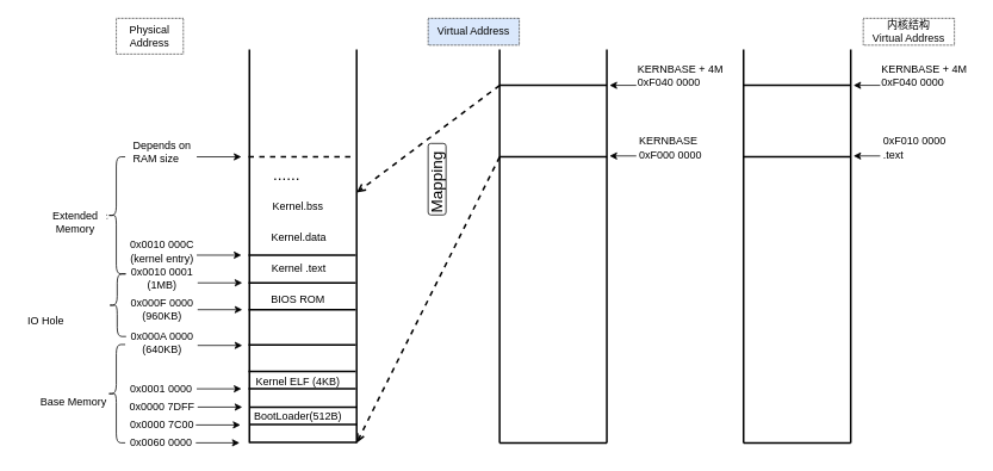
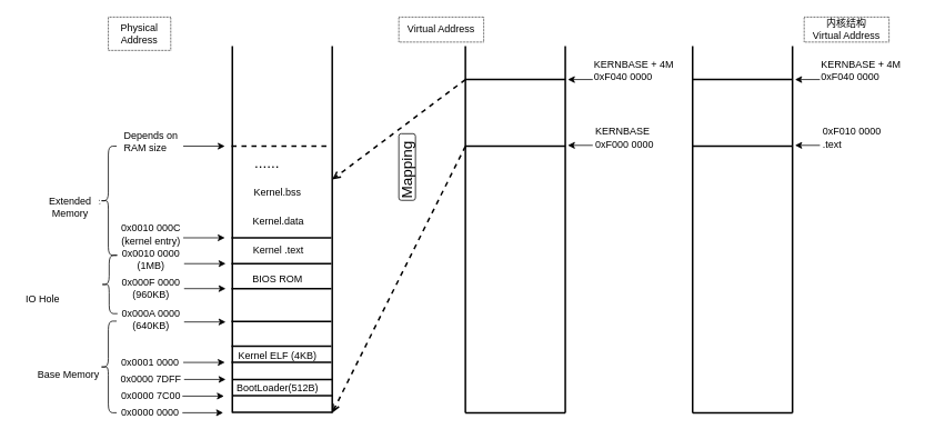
  <mxCell id="0" />
  <mxCell id="1" parent="0" />
  <mxCell id="2" value="" style="endArrow=none;html=1;strokeWidth=2;" parent="1" edge="1"><mxGeometry width="50" height="50" relative="1" as="geometry"><mxPoint x="278" y="495" as="sourcePoint" /><mxPoint x="278" y="55" as="targetPoint" /></mxGeometry></mxCell>
  <mxCell id="3" value="" style="endArrow=none;html=1;strokeWidth=2;" parent="1" edge="1"><mxGeometry width="50" height="50" relative="1" as="geometry"><mxPoint x="398" y="495" as="sourcePoint" /><mxPoint x="398" y="55" as="targetPoint" /></mxGeometry></mxCell>
  <mxCell id="4" value="" style="endArrow=none;html=1;strokeWidth=2;" parent="1" edge="1"><mxGeometry width="50" height="50" relative="1" as="geometry"><mxPoint x="278" y="494.5" as="sourcePoint" /><mxPoint x="398" y="494.5" as="targetPoint" /></mxGeometry></mxCell>
- <mxCell id="5" value="0x0060 0000" style="text;html=1;resizable=0;autosize=1;align=center;verticalAlign=middle;points=[];fillColor=none;strokeColor=none;rounded=0;" parent="1" vertex="1"><mxGeometry x="139" y="485" width="80" height="20" as="geometry" /></mxCell>
+ <mxCell id="5" value="0x0000 0000" style="text;html=1;resizable=0;autosize=1;align=center;verticalAlign=middle;points=[];fillColor=none;strokeColor=none;rounded=0;" parent="1" vertex="1"><mxGeometry x="139" y="485" width="80" height="20" as="geometry" /></mxCell>
  <mxCell id="6" value="" style="endArrow=classic;html=1;strokeWidth=1;" parent="1" edge="1"><mxGeometry width="50" height="50" relative="1" as="geometry"><mxPoint x="218" y="495" as="sourcePoint" /><mxPoint x="267" y="495" as="targetPoint" /></mxGeometry></mxCell>
  <mxCell id="7" value="" style="endArrow=classic;html=1;strokeWidth=1;" parent="1" edge="1"><mxGeometry width="50" height="50" relative="1" as="geometry"><mxPoint x="218" y="475" as="sourcePoint" /><mxPoint x="268" y="475" as="targetPoint" /></mxGeometry></mxCell>
  <mxCell id="8" value="0x0000 7C00" style="text;html=1;resizable=0;autosize=1;align=center;verticalAlign=middle;points=[];fillColor=none;strokeColor=none;rounded=0;" parent="1" vertex="1"><mxGeometry x="135" y="465" width="90" height="20" as="geometry" /></mxCell>
  <mxCell id="9" value="" style="endArrow=classic;html=1;strokeWidth=1;" parent="1" edge="1"><mxGeometry width="50" height="50" relative="1" as="geometry"><mxPoint x="220" y="455" as="sourcePoint" /><mxPoint x="270" y="455" as="targetPoint" /></mxGeometry></mxCell>
  <mxCell id="10" value="" style="endArrow=none;html=1;strokeWidth=2;" parent="1" edge="1"><mxGeometry width="50" height="50" relative="1" as="geometry"><mxPoint x="278" y="474.5" as="sourcePoint" /><mxPoint x="398" y="474.5" as="targetPoint" /></mxGeometry></mxCell>
  <mxCell id="11" value="" style="endArrow=none;html=1;strokeWidth=2;" parent="1" edge="1"><mxGeometry width="50" height="50" relative="1" as="geometry"><mxPoint x="278" y="455" as="sourcePoint" /><mxPoint x="398" y="455" as="targetPoint" /></mxGeometry></mxCell>
  <mxCell id="12" value="0x0000 7DFF" style="text;html=1;resizable=0;autosize=1;align=center;verticalAlign=middle;points=[];fillColor=none;strokeColor=none;rounded=0;" parent="1" vertex="1"><mxGeometry x="135" y="445" width="90" height="20" as="geometry" /></mxCell>
  <mxCell id="13" value="BootLoader(512B)" style="text;html=1;resizable=0;autosize=1;align=center;verticalAlign=middle;points=[];fillColor=none;strokeColor=none;rounded=0;" parent="1" vertex="1"><mxGeometry x="277" y="455" width="110" height="20" as="geometry" /></mxCell>
  <mxCell id="14" value="0x000A 0000&lt;br&gt;(640KB)" style="text;html=1;resizable=0;autosize=1;align=center;verticalAlign=middle;points=[];fillColor=none;strokeColor=none;rounded=0;" parent="1" vertex="1"><mxGeometry x="135" y="368" width="90" height="30" as="geometry" /></mxCell>
  <mxCell id="15" value="" style="endArrow=none;html=1;strokeWidth=2;" parent="1" edge="1"><mxGeometry width="50" height="50" relative="1" as="geometry"><mxPoint x="277" y="385.5" as="sourcePoint" /><mxPoint x="397" y="385.5" as="targetPoint" /></mxGeometry></mxCell>
  <mxCell id="16" value="" style="endArrow=classic;html=1;strokeWidth=1;" parent="1" edge="1"><mxGeometry width="50" height="50" relative="1" as="geometry"><mxPoint x="220" y="386" as="sourcePoint" /><mxPoint x="270" y="386" as="targetPoint" /></mxGeometry></mxCell>
  <mxCell id="17" value="" style="endArrow=none;html=1;strokeWidth=2;" parent="1" edge="1"><mxGeometry width="50" height="50" relative="1" as="geometry"><mxPoint x="277" y="346" as="sourcePoint" /><mxPoint x="397" y="346" as="targetPoint" /></mxGeometry></mxCell>
  <mxCell id="18" value="0x000F 0000&lt;br&gt;(960KB)" style="text;html=1;resizable=0;autosize=1;align=center;verticalAlign=middle;points=[];fillColor=none;strokeColor=none;rounded=0;" parent="1" vertex="1"><mxGeometry x="135" y="331" width="90" height="30" as="geometry" /></mxCell>
  <mxCell id="19" value="" style="endArrow=classic;html=1;strokeWidth=1;" parent="1" edge="1"><mxGeometry width="50" height="50" relative="1" as="geometry"><mxPoint x="220" y="346" as="sourcePoint" /><mxPoint x="270" y="346" as="targetPoint" /></mxGeometry></mxCell>
  <mxCell id="20" value="" style="endArrow=none;html=1;strokeWidth=2;" parent="1" edge="1"><mxGeometry width="50" height="50" relative="1" as="geometry"><mxPoint x="277" y="316" as="sourcePoint" /><mxPoint x="397" y="316" as="targetPoint" /></mxGeometry></mxCell>
  <mxCell id="21" value="" style="endArrow=classic;html=1;strokeWidth=1;" parent="1" edge="1"><mxGeometry width="50" height="50" relative="1" as="geometry"><mxPoint x="220" y="316" as="sourcePoint" /><mxPoint x="270" y="316" as="targetPoint" /></mxGeometry></mxCell>
- <mxCell id="22" value="0x0010 0001&lt;br&gt;(1MB)" style="text;html=1;resizable=0;autosize=1;align=center;verticalAlign=middle;points=[];fillColor=none;strokeColor=none;rounded=0;" parent="1" vertex="1"><mxGeometry x="140" y="296" width="80" height="30" as="geometry" /></mxCell>
+ <mxCell id="22" value="0x0010 0000&lt;br&gt;(1MB)" style="text;html=1;resizable=0;autosize=1;align=center;verticalAlign=middle;points=[];fillColor=none;strokeColor=none;rounded=0;" parent="1" vertex="1"><mxGeometry x="140" y="296" width="80" height="30" as="geometry" /></mxCell>
  <mxCell id="23" value="BIOS ROM" style="text;html=1;resizable=0;autosize=1;align=center;verticalAlign=middle;points=[];fillColor=none;strokeColor=none;rounded=0;" parent="1" vertex="1"><mxGeometry x="292" y="325" width="80" height="20" as="geometry" /></mxCell>
  <mxCell id="24" value="Base Memory" style="text;html=1;resizable=0;autosize=1;align=center;verticalAlign=middle;points=[];fillColor=none;strokeColor=none;rounded=0;" parent="1" vertex="1"><mxGeometry x="36" y="440" width="90" height="20" as="geometry" /></mxCell>
  <mxCell id="25" value="" style="shape=curlyBracket;whiteSpace=wrap;html=1;rounded=1;" parent="1" vertex="1"><mxGeometry x="119" y="385" width="20" height="110" as="geometry" /></mxCell>
  <mxCell id="26" value="" style="shape=curlyBracket;whiteSpace=wrap;html=1;rounded=1;" parent="1" vertex="1"><mxGeometry x="120" y="306" width="20" height="70" as="geometry" /></mxCell>
  <mxCell id="27" value="IO Hole" style="text;html=1;resizable=0;autosize=1;align=center;verticalAlign=middle;points=[];fillColor=none;strokeColor=none;rounded=0;" parent="1" vertex="1"><mxGeometry x="20" y="349" width="60" height="20" as="geometry" /></mxCell>
  <mxCell id="28" value="" style="endArrow=none;html=1;strokeWidth=2;" parent="1" edge="1"><mxGeometry width="50" height="50" relative="1" as="geometry"><mxPoint x="277" y="434.58" as="sourcePoint" /><mxPoint x="397" y="434.58" as="targetPoint" /></mxGeometry></mxCell>
  <mxCell id="29" value="0x0001 0000" style="text;html=1;resizable=0;autosize=1;align=center;verticalAlign=middle;points=[];fillColor=none;strokeColor=none;rounded=0;" parent="1" vertex="1"><mxGeometry x="139" y="425" width="80" height="20" as="geometry" /></mxCell>
  <mxCell id="30" value="" style="endArrow=classic;html=1;strokeWidth=1;" parent="1" edge="1"><mxGeometry width="50" height="50" relative="1" as="geometry"><mxPoint x="219" y="434.58" as="sourcePoint" /><mxPoint x="269" y="434.58" as="targetPoint" /></mxGeometry></mxCell>
  <mxCell id="31" value="" style="endArrow=none;html=1;strokeWidth=2;" parent="1" edge="1"><mxGeometry width="50" height="50" relative="1" as="geometry"><mxPoint x="277" y="415" as="sourcePoint" /><mxPoint x="397" y="415" as="targetPoint" /></mxGeometry></mxCell>
  <mxCell id="32" value="Kernel ELF (4KB)" style="text;html=1;resizable=0;autosize=1;align=center;verticalAlign=middle;points=[];fillColor=none;strokeColor=none;rounded=0;" parent="1" vertex="1"><mxGeometry x="277" y="417" width="110" height="20" as="geometry" /></mxCell>
  <mxCell id="33" value="" style="endArrow=none;html=1;strokeWidth=2;" parent="1" edge="1"><mxGeometry width="50" height="50" relative="1" as="geometry"><mxPoint x="277" y="285" as="sourcePoint" /><mxPoint x="397" y="285" as="targetPoint" /></mxGeometry></mxCell>
  <mxCell id="34" value="0x0010 000C&lt;br&gt;(kernel entry)" style="text;html=1;resizable=0;autosize=1;align=center;verticalAlign=middle;points=[];fillColor=none;strokeColor=none;rounded=0;" parent="1" vertex="1"><mxGeometry x="135" y="266" width="90" height="30" as="geometry" /></mxCell>
  <mxCell id="35" value="" style="endArrow=classic;html=1;strokeWidth=1;" parent="1" edge="1"><mxGeometry width="50" height="50" relative="1" as="geometry"><mxPoint x="219" y="285" as="sourcePoint" /><mxPoint x="269" y="285" as="targetPoint" /></mxGeometry></mxCell>
  <mxCell id="36" value="Kernel&lt;span style=&quot;text-align: left&quot;&gt;.data&lt;br&gt;&lt;/span&gt;" style="text;html=1;resizable=0;autosize=1;align=center;verticalAlign=middle;points=[];fillColor=none;strokeColor=none;rounded=0;" parent="1" vertex="1"><mxGeometry x="293" y="255" width="80" height="20" as="geometry" /></mxCell>
  <mxCell id="37" value="" style="edgeStyle=none;shape=link;rounded=0;orthogonalLoop=1;jettySize=auto;html=1;strokeWidth=1;" parent="1" source="38" target="39" edge="1"><mxGeometry relative="1" as="geometry" /></mxCell>
  <mxCell id="38" value="" style="shape=curlyBracket;whiteSpace=wrap;html=1;rounded=1;" parent="1" vertex="1"><mxGeometry x="119" y="175" width="20" height="131" as="geometry" /></mxCell>
  <mxCell id="39" value="Extended&lt;br&gt;Memory" style="text;html=1;resizable=0;autosize=1;align=center;verticalAlign=middle;points=[];fillColor=none;strokeColor=none;rounded=0;" parent="1" vertex="1"><mxGeometry x="48" y="232.5" width="70" height="30" as="geometry" /></mxCell>
  <mxCell id="40" value="" style="endArrow=none;html=1;strokeWidth=2;dashed=1;" parent="1" edge="1"><mxGeometry width="50" height="50" relative="1" as="geometry"><mxPoint x="277" y="175" as="sourcePoint" /><mxPoint x="397" y="175" as="targetPoint" /></mxGeometry></mxCell>
  <mxCell id="41" value="" style="endArrow=classic;html=1;strokeWidth=1;" parent="1" edge="1"><mxGeometry width="50" height="50" relative="1" as="geometry"><mxPoint x="219" y="175" as="sourcePoint" /><mxPoint x="269" y="175" as="targetPoint" /></mxGeometry></mxCell>
  <mxCell id="42" value="&lt;div style=&quot;text-align: left&quot;&gt;&lt;span&gt;Depends on&lt;/span&gt;&lt;/div&gt;&lt;div style=&quot;text-align: left&quot;&gt;&lt;span&gt;RAM size&lt;/span&gt;&lt;/div&gt;" style="text;html=1;resizable=0;autosize=1;align=center;verticalAlign=middle;points=[];fillColor=none;strokeColor=none;rounded=0;" parent="1" vertex="1"><mxGeometry x="140" y="155" width="80" height="30" as="geometry" /></mxCell>
  <mxCell id="43" value="Physical Address" style="rounded=0;whiteSpace=wrap;html=1;dashed=1;dashPattern=1 1;" parent="1" vertex="1"><mxGeometry x="129" y="20" width="75" height="40" as="geometry" /></mxCell>
  <mxCell id="44" value="Kernel&amp;nbsp;&lt;span style=&quot;text-align: left&quot;&gt;.text&lt;br&gt;&lt;/span&gt;" style="text;html=1;resizable=0;autosize=1;align=center;verticalAlign=middle;points=[];fillColor=none;strokeColor=none;rounded=0;" parent="1" vertex="1"><mxGeometry x="293" y="290" width="80" height="20" as="geometry" /></mxCell>
  <mxCell id="45" value="Kernel&lt;span style=&quot;text-align: left&quot;&gt;.bss&lt;br&gt;&lt;/span&gt;" style="text;html=1;resizable=0;autosize=1;align=center;verticalAlign=middle;points=[];fillColor=none;strokeColor=none;rounded=0;" parent="1" vertex="1"><mxGeometry x="297" y="220.5" width="70" height="20" as="geometry" /></mxCell>
  <mxCell id="46" value="&lt;span style=&quot;font-size: 18px;&quot;&gt;......&lt;br style=&quot;font-size: 18px;&quot;&gt;&lt;/span&gt;" style="text;html=1;resizable=0;autosize=1;align=left;verticalAlign=middle;points=[];fillColor=none;strokeColor=none;rounded=0;fontSize=18;" parent="1" vertex="1"><mxGeometry x="303" y="180" width="50" height="30" as="geometry" /></mxCell>
  <mxCell id="47" value="" style="endArrow=none;html=1;strokeWidth=2;" parent="1" edge="1"><mxGeometry width="50" height="50" relative="1" as="geometry"><mxPoint x="558" y="495" as="sourcePoint" /><mxPoint x="558" y="55" as="targetPoint" /></mxGeometry></mxCell>
  <mxCell id="48" value="" style="endArrow=none;html=1;strokeWidth=2;" parent="1" edge="1"><mxGeometry width="50" height="50" relative="1" as="geometry"><mxPoint x="678" y="495" as="sourcePoint" /><mxPoint x="678" y="55" as="targetPoint" /></mxGeometry></mxCell>
  <mxCell id="49" value="" style="endArrow=none;html=1;strokeWidth=2;" parent="1" edge="1"><mxGeometry width="50" height="50" relative="1" as="geometry"><mxPoint x="558" y="495" as="sourcePoint" /><mxPoint x="678" y="495" as="targetPoint" /></mxGeometry></mxCell>
- <mxCell id="50" value="Virtual Address" style="rounded=0;whiteSpace=wrap;html=1;dashed=1;dashPattern=1 1;fillColor=#dae8fc;" parent="1" vertex="1"><mxGeometry x="478" y="20" width="102" height="30" as="geometry" /></mxCell>
+ <mxCell id="50" value="Virtual Address" style="rounded=0;whiteSpace=wrap;html=1;dashed=1;dashPattern=1 1;" parent="1" vertex="1"><mxGeometry x="478" y="20" width="102" height="30" as="geometry" /></mxCell>
  <mxCell id="51" value="" style="endArrow=none;html=1;strokeWidth=2;" parent="1" edge="1"><mxGeometry width="50" height="50" relative="1" as="geometry"><mxPoint x="558" y="175" as="sourcePoint" /><mxPoint x="678" y="175" as="targetPoint" /></mxGeometry></mxCell>
  <mxCell id="52" value="" style="endArrow=classic;html=1;strokeWidth=1;" parent="1" edge="1"><mxGeometry width="50" height="50" relative="1" as="geometry"><mxPoint x="711" y="174" as="sourcePoint" /><mxPoint x="681" y="174" as="targetPoint" /></mxGeometry></mxCell>
  <mxCell id="53" value="&lt;div style=&quot;text-align: left&quot;&gt;KERNBASE&lt;br&gt;&lt;/div&gt;&lt;div style=&quot;text-align: left&quot;&gt;0xF000 0000&lt;/div&gt;" style="text;html=1;resizable=0;autosize=1;align=center;verticalAlign=middle;points=[];fillColor=none;strokeColor=none;rounded=0;" parent="1" vertex="1"><mxGeometry x="704" y="150" width="90" height="30" as="geometry" /></mxCell>
  <mxCell id="54" value="" style="endArrow=none;html=1;strokeWidth=2;" parent="1" edge="1"><mxGeometry width="50" height="50" relative="1" as="geometry"><mxPoint x="558" y="95" as="sourcePoint" /><mxPoint x="678" y="95" as="targetPoint" /></mxGeometry></mxCell>
  <mxCell id="55" value="&lt;div style=&quot;text-align: left&quot;&gt;KERNBASE + 4M&lt;br&gt;&lt;/div&gt;&lt;div style=&quot;text-align: left&quot;&gt;0xF040 0000&lt;/div&gt;" style="text;html=1;resizable=0;autosize=1;align=center;verticalAlign=middle;points=[];fillColor=none;strokeColor=none;rounded=0;" parent="1" vertex="1"><mxGeometry x="705" y="69" width="110" height="30" as="geometry" /></mxCell>
  <mxCell id="56" value="" style="endArrow=classic;html=1;strokeWidth=1;" parent="1" edge="1"><mxGeometry width="50" height="50" relative="1" as="geometry"><mxPoint x="711" y="95" as="sourcePoint" /><mxPoint x="681" y="95" as="targetPoint" /></mxGeometry></mxCell>
  <mxCell id="57" value="" style="endArrow=open;html=1;fontSize=18;dashed=1;endFill=0;strokeWidth=2;" parent="1" edge="1"><mxGeometry width="50" height="50" relative="1" as="geometry"><mxPoint x="558" y="175" as="sourcePoint" /><mxPoint x="398" y="495" as="targetPoint" /></mxGeometry></mxCell>
  <mxCell id="58" value="" style="endArrow=open;html=1;fontSize=18;dashed=1;endFill=0;strokeWidth=2;" parent="1" edge="1"><mxGeometry width="50" height="50" relative="1" as="geometry"><mxPoint x="558" y="95" as="sourcePoint" /><mxPoint x="398" y="215" as="targetPoint" /></mxGeometry></mxCell>
  <mxCell id="59" value="Mapping" style="rounded=1;whiteSpace=wrap;html=1;fontSize=18;align=left;rotation=-90;" parent="1" vertex="1"><mxGeometry x="448" y="190" width="80" height="20" as="geometry" /></mxCell>
  <mxCell id="60" value="" style="endArrow=none;html=1;strokeWidth=2;" parent="1" edge="1"><mxGeometry width="50" height="50" relative="1" as="geometry"><mxPoint x="831" y="495" as="sourcePoint" /><mxPoint x="831" y="55" as="targetPoint" /></mxGeometry></mxCell>
  <mxCell id="61" value="" style="endArrow=none;html=1;strokeWidth=2;" parent="1" edge="1"><mxGeometry width="50" height="50" relative="1" as="geometry"><mxPoint x="951" y="495" as="sourcePoint" /><mxPoint x="951" y="55" as="targetPoint" /></mxGeometry></mxCell>
  <mxCell id="62" value="" style="endArrow=none;html=1;strokeWidth=2;" parent="1" edge="1"><mxGeometry width="50" height="50" relative="1" as="geometry"><mxPoint x="831" y="495" as="sourcePoint" /><mxPoint x="951" y="495" as="targetPoint" /></mxGeometry></mxCell>
  <mxCell id="63" value="内核结构&lt;br&gt;Virtual Address" style="rounded=0;whiteSpace=wrap;html=1;dashed=1;dashPattern=1 1;" parent="1" vertex="1"><mxGeometry x="965" y="20" width="102" height="30" as="geometry" /></mxCell>
  <mxCell id="64" value="" style="endArrow=none;html=1;strokeWidth=2;" parent="1" edge="1"><mxGeometry width="50" height="50" relative="1" as="geometry"><mxPoint x="831" y="175" as="sourcePoint" /><mxPoint x="951" y="175" as="targetPoint" /></mxGeometry></mxCell>
  <mxCell id="65" value="" style="endArrow=classic;html=1;strokeWidth=1;" parent="1" edge="1"><mxGeometry width="50" height="50" relative="1" as="geometry"><mxPoint x="984" y="174" as="sourcePoint" /><mxPoint x="954" y="174" as="targetPoint" /></mxGeometry></mxCell>
  <mxCell id="66" value="&lt;div style=&quot;text-align: left&quot;&gt;0xF010 0000&lt;/div&gt;&lt;div style=&quot;text-align: left&quot;&gt;.text&lt;/div&gt;" style="text;html=1;resizable=0;autosize=1;align=center;verticalAlign=middle;points=[];fillColor=none;strokeColor=none;rounded=0;" parent="1" vertex="1"><mxGeometry x="977" y="150" width="90" height="30" as="geometry" /></mxCell>
  <mxCell id="67" value="" style="endArrow=none;html=1;strokeWidth=2;" parent="1" edge="1"><mxGeometry width="50" height="50" relative="1" as="geometry"><mxPoint x="831" y="95" as="sourcePoint" /><mxPoint x="951" y="95" as="targetPoint" /></mxGeometry></mxCell>
  <mxCell id="68" value="&lt;div style=&quot;text-align: left&quot;&gt;KERNBASE + 4M&lt;br&gt;&lt;/div&gt;&lt;div style=&quot;text-align: left&quot;&gt;0xF040 0000&lt;/div&gt;" style="text;html=1;resizable=0;autosize=1;align=center;verticalAlign=middle;points=[];fillColor=none;strokeColor=none;rounded=0;" parent="1" vertex="1"><mxGeometry x="978" y="69" width="110" height="30" as="geometry" /></mxCell>
  <mxCell id="69" value="" style="endArrow=classic;html=1;strokeWidth=1;" parent="1" edge="1"><mxGeometry width="50" height="50" relative="1" as="geometry"><mxPoint x="984" y="95" as="sourcePoint" /><mxPoint x="954" y="95" as="targetPoint" /></mxGeometry></mxCell>
